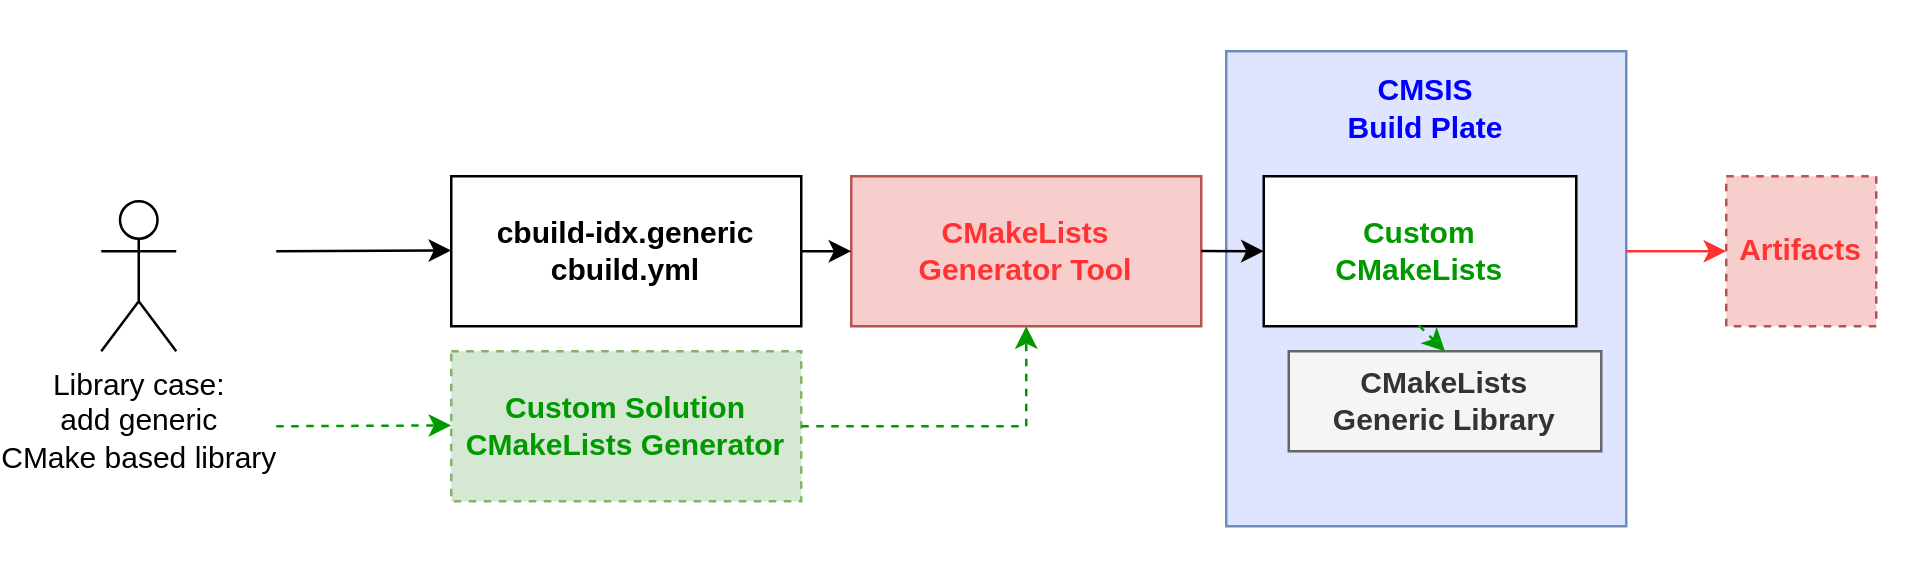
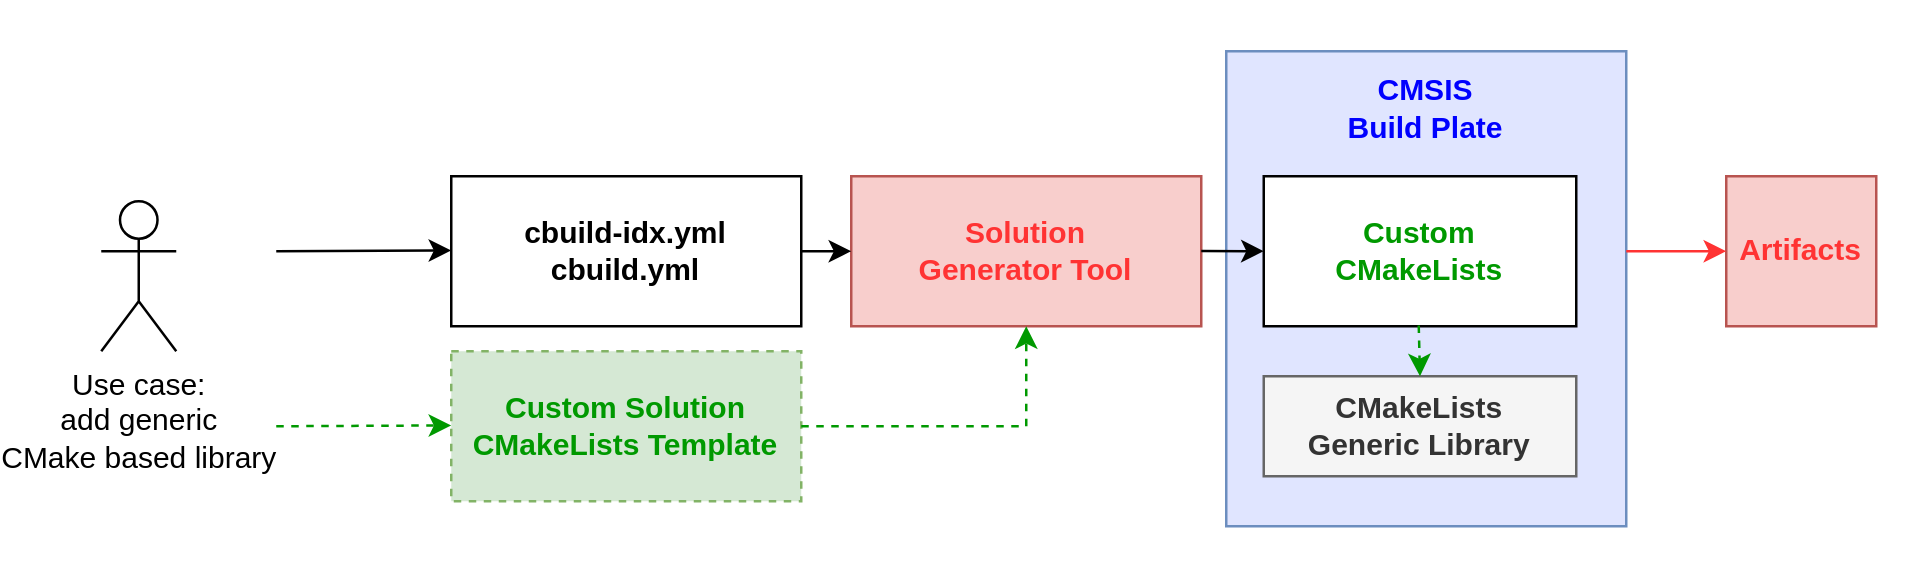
  <mxCell id="0" />
  <mxCell id="1" parent="0" />
- <mxCell id="2" value="Library case:&lt;br&gt;add generic&lt;br&gt;CMake based library" style="shape=umlActor;verticalLabelPosition=bottom;verticalAlign=top;html=1;outlineConnect=0;" vertex="1" parent="1"><mxGeometry x="20" y="80" width="30" height="60" as="geometry" /></mxCell>
+ <mxCell id="2" value="Use case:&lt;br&gt;add generic&lt;br&gt;CMake based library" style="shape=umlActor;verticalLabelPosition=bottom;verticalAlign=top;html=1;outlineConnect=0;" vertex="1" parent="1"><mxGeometry x="20" y="80" width="30" height="60" as="geometry" /></mxCell>
  <mxCell id="3" value="" style="endArrow=classic;html=1;rounded=0;" edge="1" parent="1"><mxGeometry width="50" height="50" relative="1" as="geometry"><mxPoint x="90" y="100" as="sourcePoint" /><mxPoint x="160" y="99.66" as="targetPoint" /></mxGeometry></mxCell>
- <mxCell id="4" value="&lt;b&gt;cbuild-idx.generic&lt;br&gt;cbuild.yml&lt;/b&gt;" style="rounded=0;whiteSpace=wrap;html=1;fillStyle=solid;" vertex="1" parent="1"><mxGeometry x="160" y="70" width="140" height="60" as="geometry" /></mxCell>
- <mxCell id="5" value="&lt;b&gt;&lt;font color=&quot;#ff3333&quot;&gt;CMakeLists&lt;br&gt;Generator Tool&lt;/font&gt;&lt;br&gt;&lt;/b&gt;" style="rounded=0;whiteSpace=wrap;html=1;fillColor=#f8cecc;strokeColor=#b85450;" vertex="1" parent="1"><mxGeometry x="320" y="70" width="140" height="60" as="geometry" /></mxCell>
+ <mxCell id="4" value="&lt;b&gt;cbuild-idx.yml&lt;br&gt;cbuild.yml&lt;/b&gt;" style="rounded=0;whiteSpace=wrap;html=1;fillStyle=solid;" vertex="1" parent="1"><mxGeometry x="160" y="70" width="140" height="60" as="geometry" /></mxCell>
+ <mxCell id="5" value="&lt;b&gt;&lt;font color=&quot;#ff3333&quot;&gt;Solution&lt;br&gt;Generator Tool&lt;/font&gt;&lt;br&gt;&lt;/b&gt;" style="rounded=0;whiteSpace=wrap;html=1;fillColor=#f8cecc;strokeColor=#b85450;" vertex="1" parent="1"><mxGeometry x="320" y="70" width="140" height="60" as="geometry" /></mxCell>
  <mxCell id="6" value="&lt;b style=&quot;border-color: var(--border-color);&quot;&gt;&lt;font color=&quot;#0000ff&quot;&gt;CMSIS&lt;br&gt;Build Plate&lt;br&gt;&lt;/font&gt;&lt;br&gt;&lt;br&gt;&lt;br&gt;&lt;br&gt;&lt;br&gt;&lt;br&gt;&lt;br&gt;&lt;br&gt;&lt;br&gt;&lt;br style=&quot;border-color: var(--border-color);&quot;&gt;&lt;/b&gt;" style="rounded=0;whiteSpace=wrap;html=1;fillColor=#E0E5FF;strokeColor=#6c8ebf;" vertex="1" parent="1"><mxGeometry x="470" y="20" width="160" height="190" as="geometry" /></mxCell>
  <mxCell id="7" value="&lt;font color=&quot;#009900&quot;&gt;&lt;b&gt;Custom&lt;br&gt;CMakeLists&lt;/b&gt;&lt;/font&gt;" style="rounded=0;whiteSpace=wrap;html=1;strokeColor=#000000;" vertex="1" parent="1"><mxGeometry x="485" y="70" width="125" height="60" as="geometry" /></mxCell>
- <mxCell id="8" value="&lt;b style=&quot;border-color: var(--border-color);&quot;&gt;&lt;font color=&quot;#ff3333&quot;&gt;Artifacts&lt;/font&gt;&lt;br style=&quot;border-color: var(--border-color);&quot;&gt;&lt;/b&gt;" style="rounded=0;whiteSpace=wrap;html=1;fillColor=#f8cecc;strokeColor=#b85450;dashed=1;" vertex="1" parent="1"><mxGeometry x="670" y="70" width="60" height="60" as="geometry" /></mxCell>
+ <mxCell id="8" value="&lt;b style=&quot;border-color: var(--border-color);&quot;&gt;&lt;font color=&quot;#ff3333&quot;&gt;Artifacts&lt;/font&gt;&lt;br style=&quot;border-color: var(--border-color);&quot;&gt;&lt;/b&gt;" style="rounded=0;whiteSpace=wrap;html=1;fillColor=#f8cecc;strokeColor=#b85450;" vertex="1" parent="1"><mxGeometry x="670" y="70" width="60" height="60" as="geometry" /></mxCell>
  <mxCell id="9" value="" style="endArrow=classic;html=1;rounded=0;strokeColor=#FF3333;entryX=0;entryY=0.5;entryDx=0;entryDy=0;" edge="1" parent="1" target="8"><mxGeometry width="50" height="50" relative="1" as="geometry"><mxPoint x="630" y="100" as="sourcePoint" /><mxPoint x="660" y="100" as="targetPoint" /><Array as="points" /></mxGeometry></mxCell>
  <mxCell id="10" value="" style="endArrow=classic;html=1;rounded=0;exitX=1;exitY=0.5;exitDx=0;exitDy=0;" edge="1" parent="1" source="4"><mxGeometry width="50" height="50" relative="1" as="geometry"><mxPoint x="430" y="150" as="sourcePoint" /><mxPoint x="320" y="100" as="targetPoint" /></mxGeometry></mxCell>
  <mxCell id="11" value="" style="endArrow=classic;html=1;rounded=0;exitX=1;exitY=0.5;exitDx=0;exitDy=0;entryX=0;entryY=0.5;entryDx=0;entryDy=0;" edge="1" parent="1" target="7"><mxGeometry width="50" height="50" relative="1" as="geometry"><mxPoint x="460" y="99.86" as="sourcePoint" /><mxPoint x="480" y="99.86" as="targetPoint" /></mxGeometry></mxCell>
- <mxCell id="12" value="&lt;b&gt;CMakeLists&lt;br&gt;Generic Library&lt;br&gt;&lt;/b&gt;" style="rounded=0;whiteSpace=wrap;html=1;fillColor=#f5f5f5;fontColor=#333333;strokeColor=#666666;" vertex="1" parent="1"><mxGeometry x="495" y="140" width="125" height="40" as="geometry" /></mxCell>
- <mxCell id="13" value="&lt;font color=&quot;#009900&quot;&gt;&lt;b&gt;Custom Solution CMakeLists Generator&lt;/b&gt;&lt;/font&gt;" style="rounded=0;whiteSpace=wrap;html=1;dashed=1;strokeColor=#82b366;fillColor=#d5e8d4;" vertex="1" parent="1"><mxGeometry x="160" y="140" width="140" height="60" as="geometry" /></mxCell>
+ <mxCell id="12" value="&lt;b&gt;CMakeLists&lt;br&gt;Generic Library&lt;br&gt;&lt;/b&gt;" style="rounded=0;whiteSpace=wrap;html=1;fillColor=#f5f5f5;fontColor=#333333;strokeColor=#666666;" vertex="1" parent="1"><mxGeometry x="485" y="150" width="125" height="40" as="geometry" /></mxCell>
+ <mxCell id="13" value="&lt;font color=&quot;#009900&quot;&gt;&lt;b&gt;Custom Solution CMakeLists Template&lt;/b&gt;&lt;/font&gt;" style="rounded=0;whiteSpace=wrap;html=1;dashed=1;strokeColor=#82b366;fillColor=#d5e8d4;" vertex="1" parent="1"><mxGeometry x="160" y="140" width="140" height="60" as="geometry" /></mxCell>
  <mxCell id="14" value="" style="endArrow=classic;html=1;rounded=0;entryX=-0.014;entryY=0.499;entryDx=0;entryDy=0;entryPerimeter=0;strokeColor=#009900;dashed=1;" edge="1" parent="1"><mxGeometry width="50" height="50" relative="1" as="geometry"><mxPoint x="90" y="170" as="sourcePoint" /><mxPoint x="160" y="169.67" as="targetPoint" /></mxGeometry></mxCell>
  <mxCell id="15" value="" style="endArrow=classic;html=1;rounded=0;entryX=0.5;entryY=0;entryDx=0;entryDy=0;exitX=1;exitY=0.5;exitDx=0;exitDy=0;strokeColor=#009900;dashed=1;" edge="1" parent="1" target="12"><mxGeometry width="50" height="50" relative="1" as="geometry"><mxPoint x="547" y="129.68" as="sourcePoint" /><mxPoint x="730" y="129.68" as="targetPoint" /></mxGeometry></mxCell>
  <mxCell id="16" value="" style="endArrow=classic;html=1;rounded=0;entryX=0.5;entryY=1;entryDx=0;entryDy=0;exitX=1;exitY=0.5;exitDx=0;exitDy=0;strokeColor=#009900;dashed=1;" edge="1" parent="1" target="5"><mxGeometry width="50" height="50" relative="1" as="geometry"><mxPoint x="300" y="170" as="sourcePoint" /><mxPoint x="390" y="140" as="targetPoint" /><Array as="points"><mxPoint x="390" y="170" /></Array></mxGeometry></mxCell>
